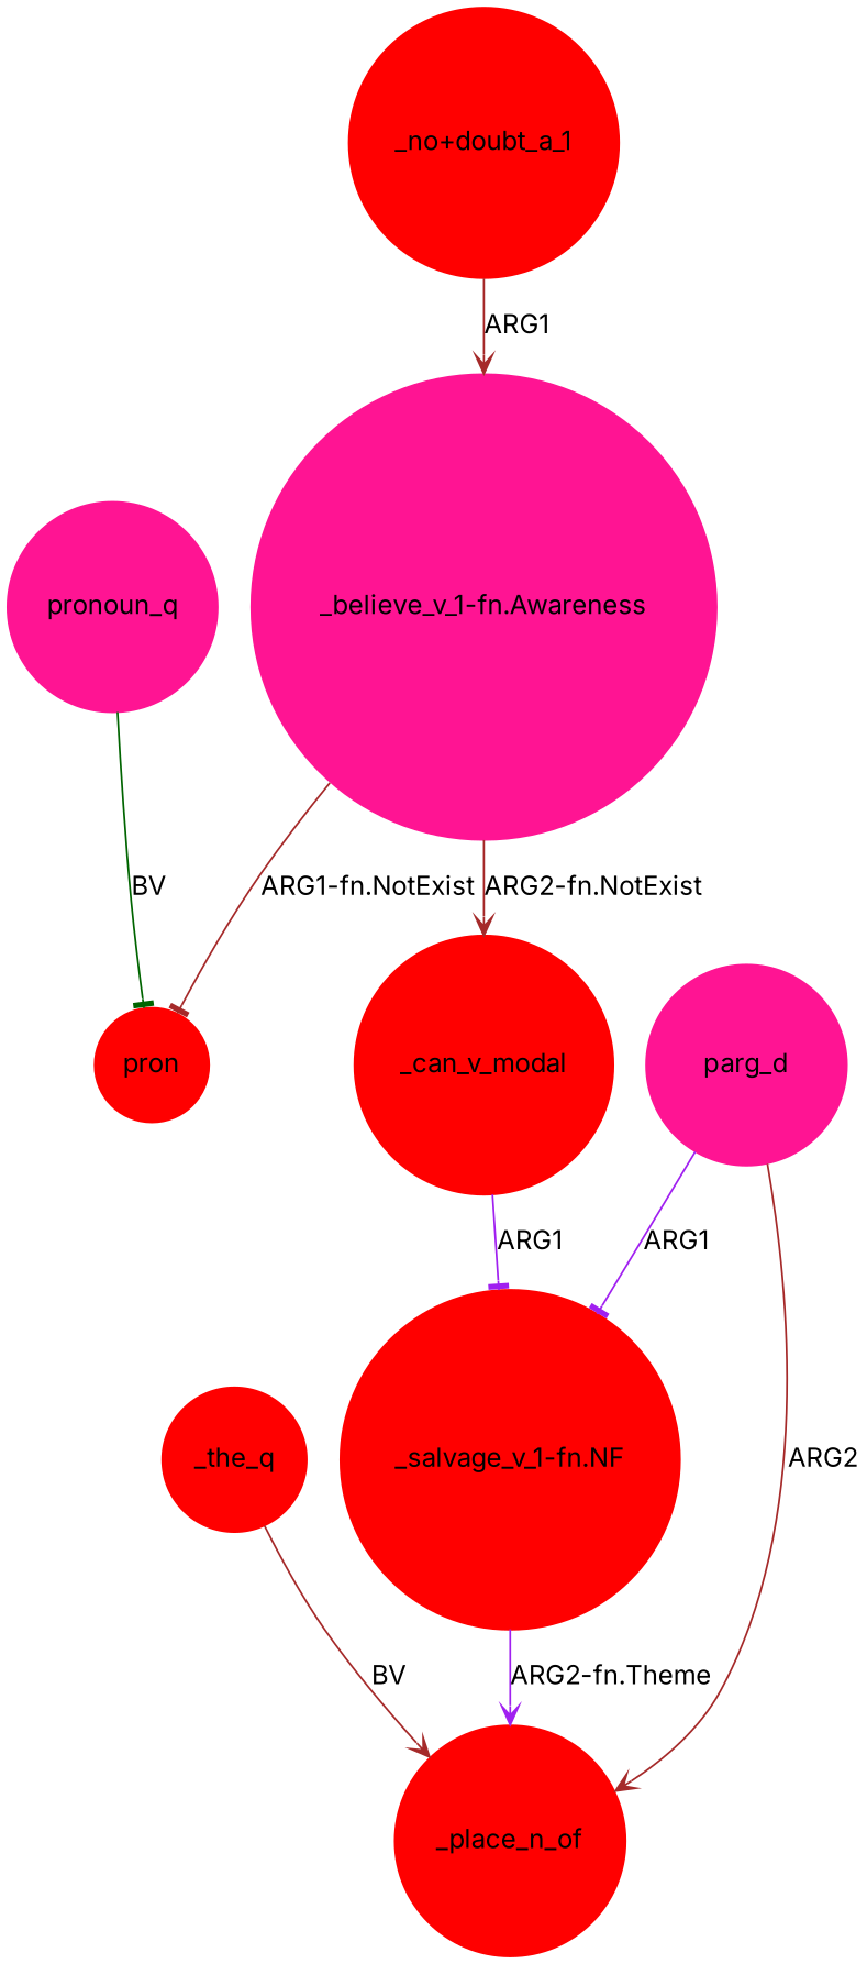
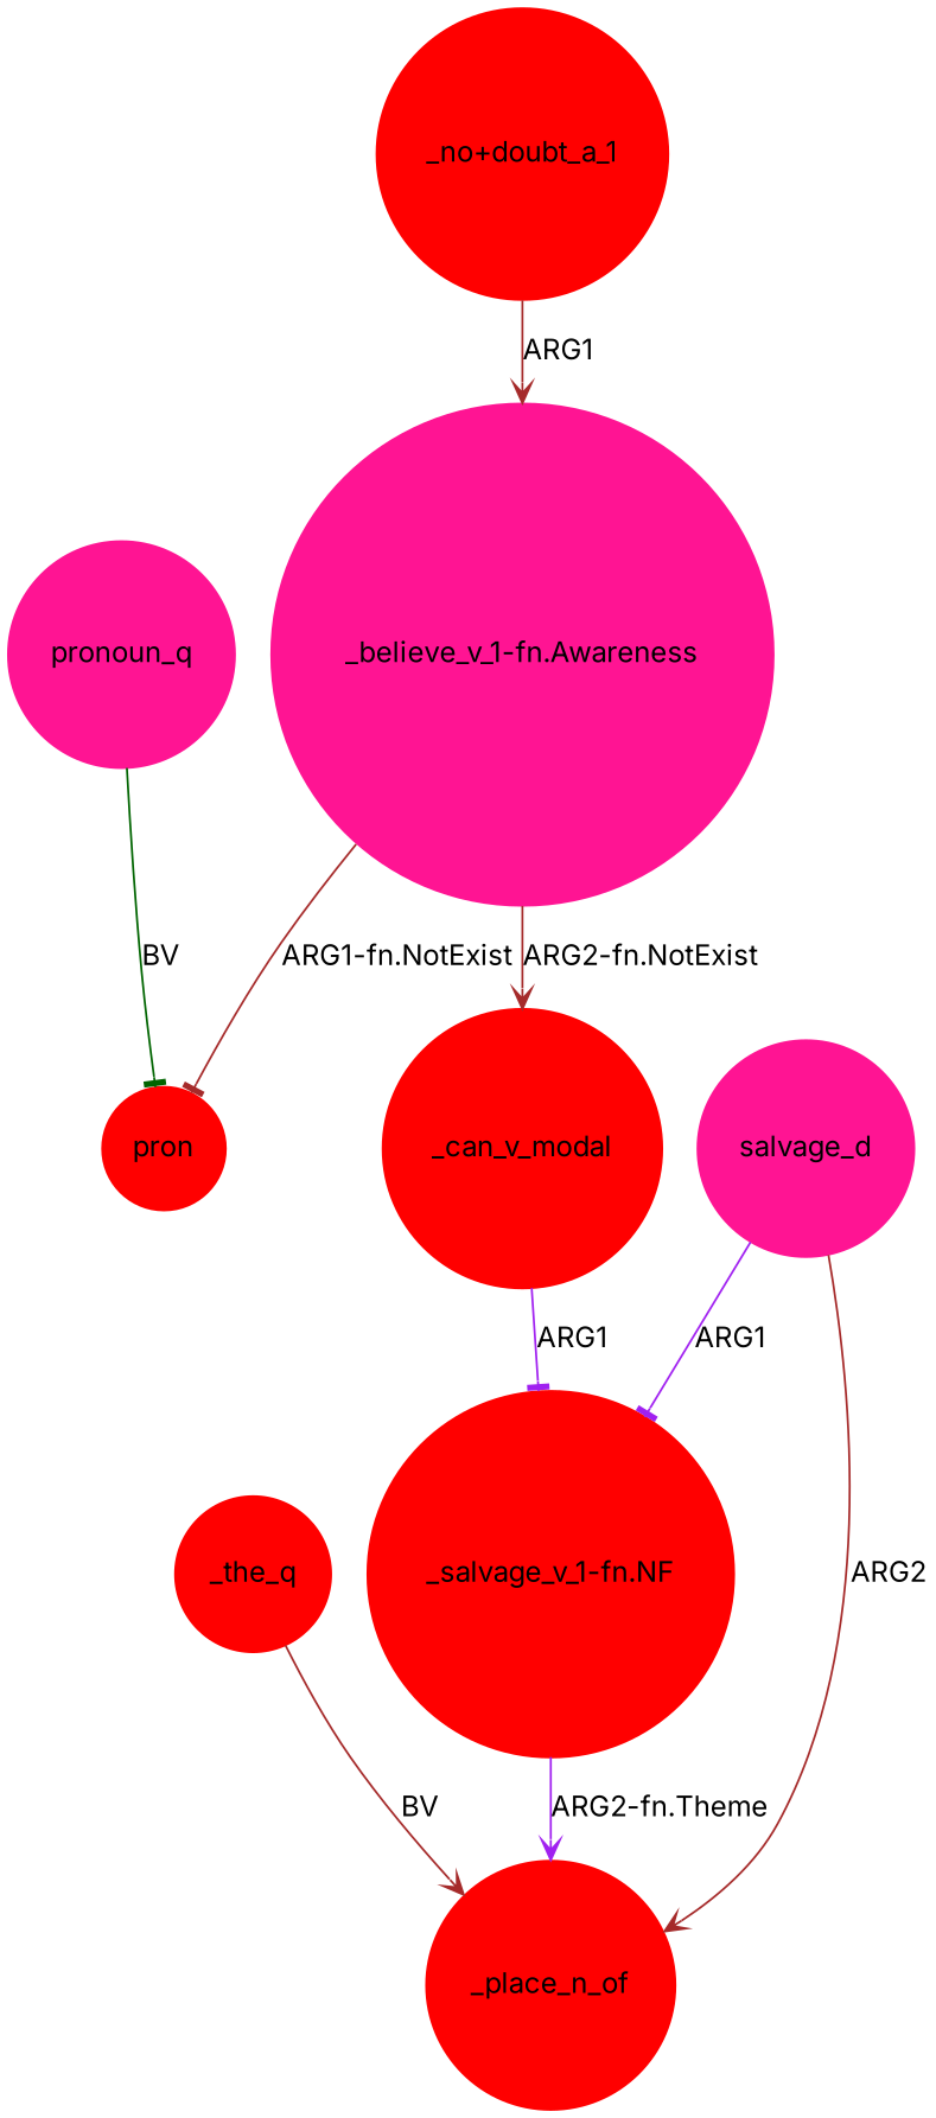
  digraph {
    fontname=Inter
    node [shape=circle style=filled color=red fontname=Inter]
    edge [color=brown arrowhead=vee fontname=Inter]
    _the_q
    _place_n_of
    "_no+doubt_a_1"
    "_believe_v_1-fn.Awareness" [color=deeppink]
    _can_v_modal
    pron
    "_salvage_v_1-fn.NF"
-   parg_d [color=deeppink]
+   parg_d [color=deeppink label=salvage_d]
    pronoun_q [color=deeppink]
    _the_q -> _place_n_of [label=BV]
    "_no+doubt_a_1" -> "_believe_v_1-fn.Awareness" [label=ARG1]
    "_believe_v_1-fn.Awareness" -> _can_v_modal [label="ARG2-fn.NotExist"]
    "_believe_v_1-fn.Awareness" -> pron [label="ARG1-fn.NotExist" arrowhead=tee]
    _can_v_modal -> "_salvage_v_1-fn.NF" [label=ARG1 color=purple arrowhead=tee]
    "_salvage_v_1-fn.NF" -> _place_n_of [label="ARG2-fn.Theme" color=purple]
    parg_d -> _place_n_of [label=ARG2]
    parg_d -> "_salvage_v_1-fn.NF" [label=ARG1 color=purple arrowhead=tee]
    pronoun_q -> pron [label=BV color=darkgreen arrowhead=tee]
  }
